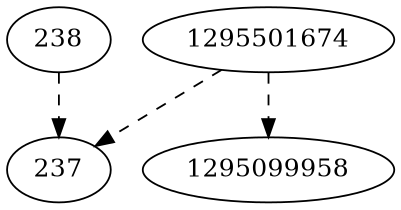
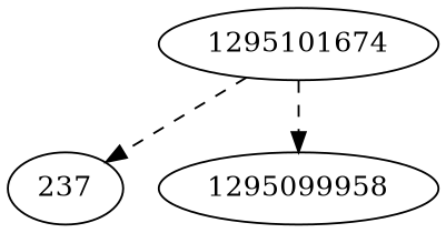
  strict digraph {
    edge [style=dashed]
-   238
    237
-   1295101674 [label=1295501674]
+   1295101674
    1295099958
-   238 -> 237
    1295101674 -> 237
    1295101674 -> 1295099958
  }
